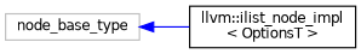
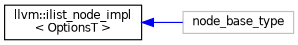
  digraph {
    rankdir=LR
    node [fontname=Helvetica fontsize=10 shape=record]
    n1 [color=grey75 height=0.2 label=node_base_type width=0.4]
    n2 [color=black height=0.2 label="llvm::ilist_node_impl\l\< OptionsT \>" width=0.4]
-   n1 -> n2 [color=blue dir=back fontname=Helvetica fontsize=10 labelfontname=Helvetica labelfontsize=10 style=solid]
+   n2 -> n1 [color=blue dir=back fontname=Helvetica fontsize=10 labelfontname=Helvetica labelfontsize=10 style=solid]
  }
